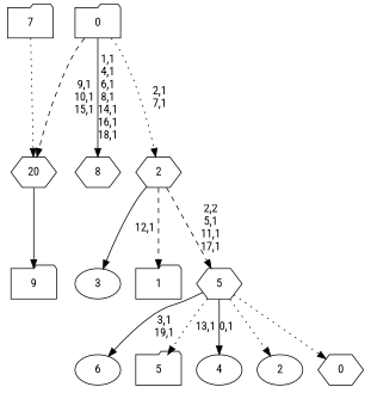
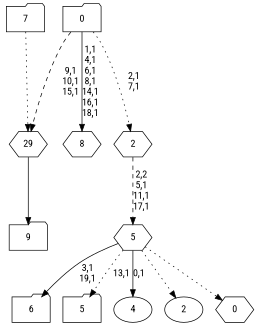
  digraph {
    fontname="Roboto Condensed"
    node [fontname="Roboto Condensed" shape=folder]
    edge [fontname="Roboto Condensed" style=dotted]
    n1 [label=9]
    n2 [label=8 shape=hexagon]
    n3 [label=7]
-   20 [shape=hexagon]
-   n5 [label=6 shape=ellipse]
+   20 [shape=hexagon label=29]
+   n5 [label=6]
    n6 [label=5]
    n7 [label=4 shape=ellipse]
-   n8 [label=3 shape=ellipse]
    n9 [label=2 shape=ellipse]
-   n10 [label=1]
    n11 [label=0 shape=hexagon]
    5 [shape=hexagon]
    2 [shape=hexagon]
    0
    n3 -> 20
    20 -> n1 [style=solid]
    5 -> n5 [label="3,1\n19,1" style=solid]
    5 -> n6 [label="13,1"]
    5 -> n7 [label="0,1" style=solid]
    5 -> n9
    5 -> n11
-   2 -> n8 [label="12,1" style=solid]
-   2 -> n10 [style=dashed]
    2 -> 5 [label="2,2\n5,1\n11,1\n17,1" style=dashed]
    0 -> n2 [label="1,1\n4,1\n6,1\n8,1\n14,1\n16,1\n18,1" style=solid]
    0 -> 20 [label="9,1\n10,1\n15,1" style=dashed]
    0 -> 2 [label="2,1\n7,1"]
  }
